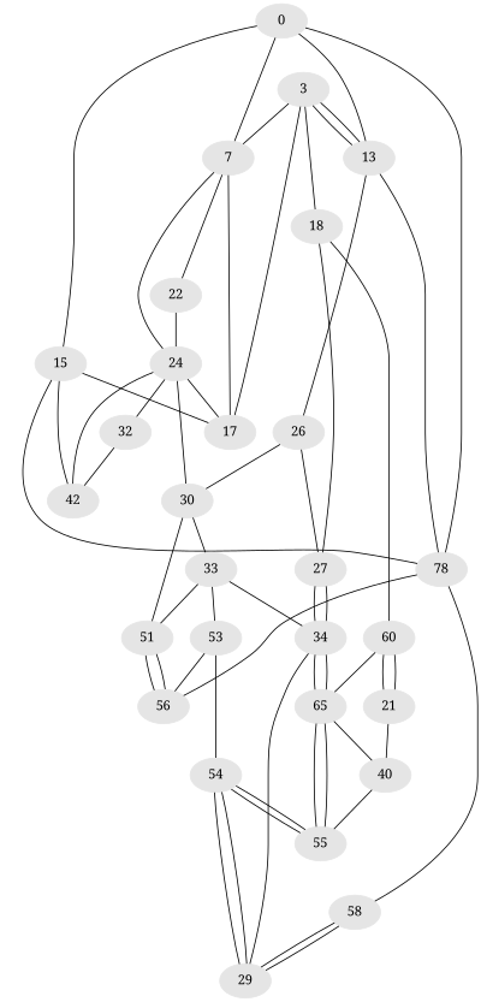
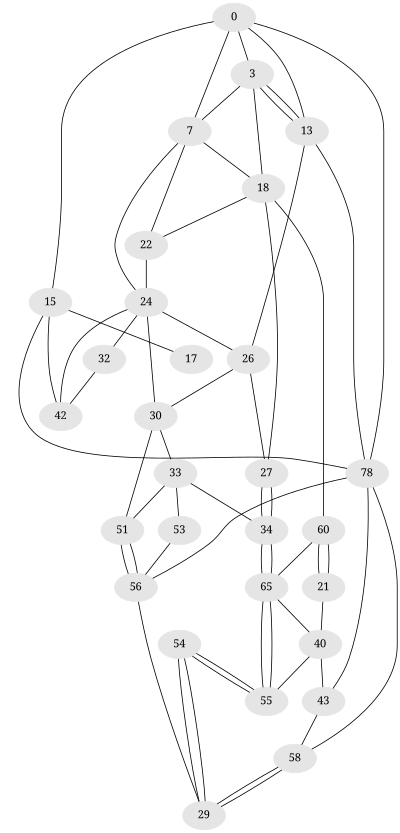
  graph {
    fontname="Noto Serif"
    node [color=gray90 fontname="Noto Serif" style=filled]
    edge [fontname="Noto Serif"]
    n1 [label=0 super="+2+6"]
    3 [super="+4"]
    7 [super="+8"]
    13
    15 [super="+16+39"]
    n6 [label=78 super="+44+60"]
    18 [super="+19"]
    17
    22
    24 [super="+28+25"]
    26
    42
+   43 [super="+50"]
    56 [super="+57"]
    58
    n16 [label=60]
    27
    32
    30 [super="+48+31"]
    40 [super="+41+46"]
    21
    n22 [label=65 super="+36"]
    34
    55
    33 [super="+52"]
    51
    53
    54
    n29 [label=29]
-   17 -- 3
+   n1 -- 3
    n1 -- 7 [weight=2]
    n1 -- 13
    n1 -- 15
    n1 -- n6
    3 -- 7
    3 -- 13
    3 -- 13
    3 -- 18
-   7 -- 17 [weight=2]
+   7 -- 18 [weight=2]
    7 -- 22
    7 -- 24
    13 -- n6
    13 -- 26
    15 -- n6
    15 -- 17
    15 -- 42
+   n6 -- 43
    n6 -- 56
    n6 -- 58
+   18 -- 22
    18 -- n16
    18 -- 27
    22 -- 24
-   24 -- 17
+   24 -- 26
    24 -- 42
    24 -- 32
    24 -- 30
    26 -- 27
    26 -- 30
-   34 -- n29
+   43 -- 58
+   56 -- n29
    58 -- n29
    58 -- n29
    n16 -- 21
    n16 -- 21
    n16 -- n22
    27 -- 34
    27 -- 34
    32 -- 42
    30 -- 33
    30 -- 51
+   40 -- 43 [weight=2]
    40 -- 55
    21 -- 40
    n22 -- 40 [weight=2]
    n22 -- 55
    n22 -- 55
    34 -- n22
    34 -- n22
    33 -- 34
    33 -- 51
    33 -- 53
    51 -- 56
    51 -- 56
    53 -- 56
-   53 -- 54
    54 -- 55
    54 -- 55
    54 -- n29
    54 -- n29
  }
